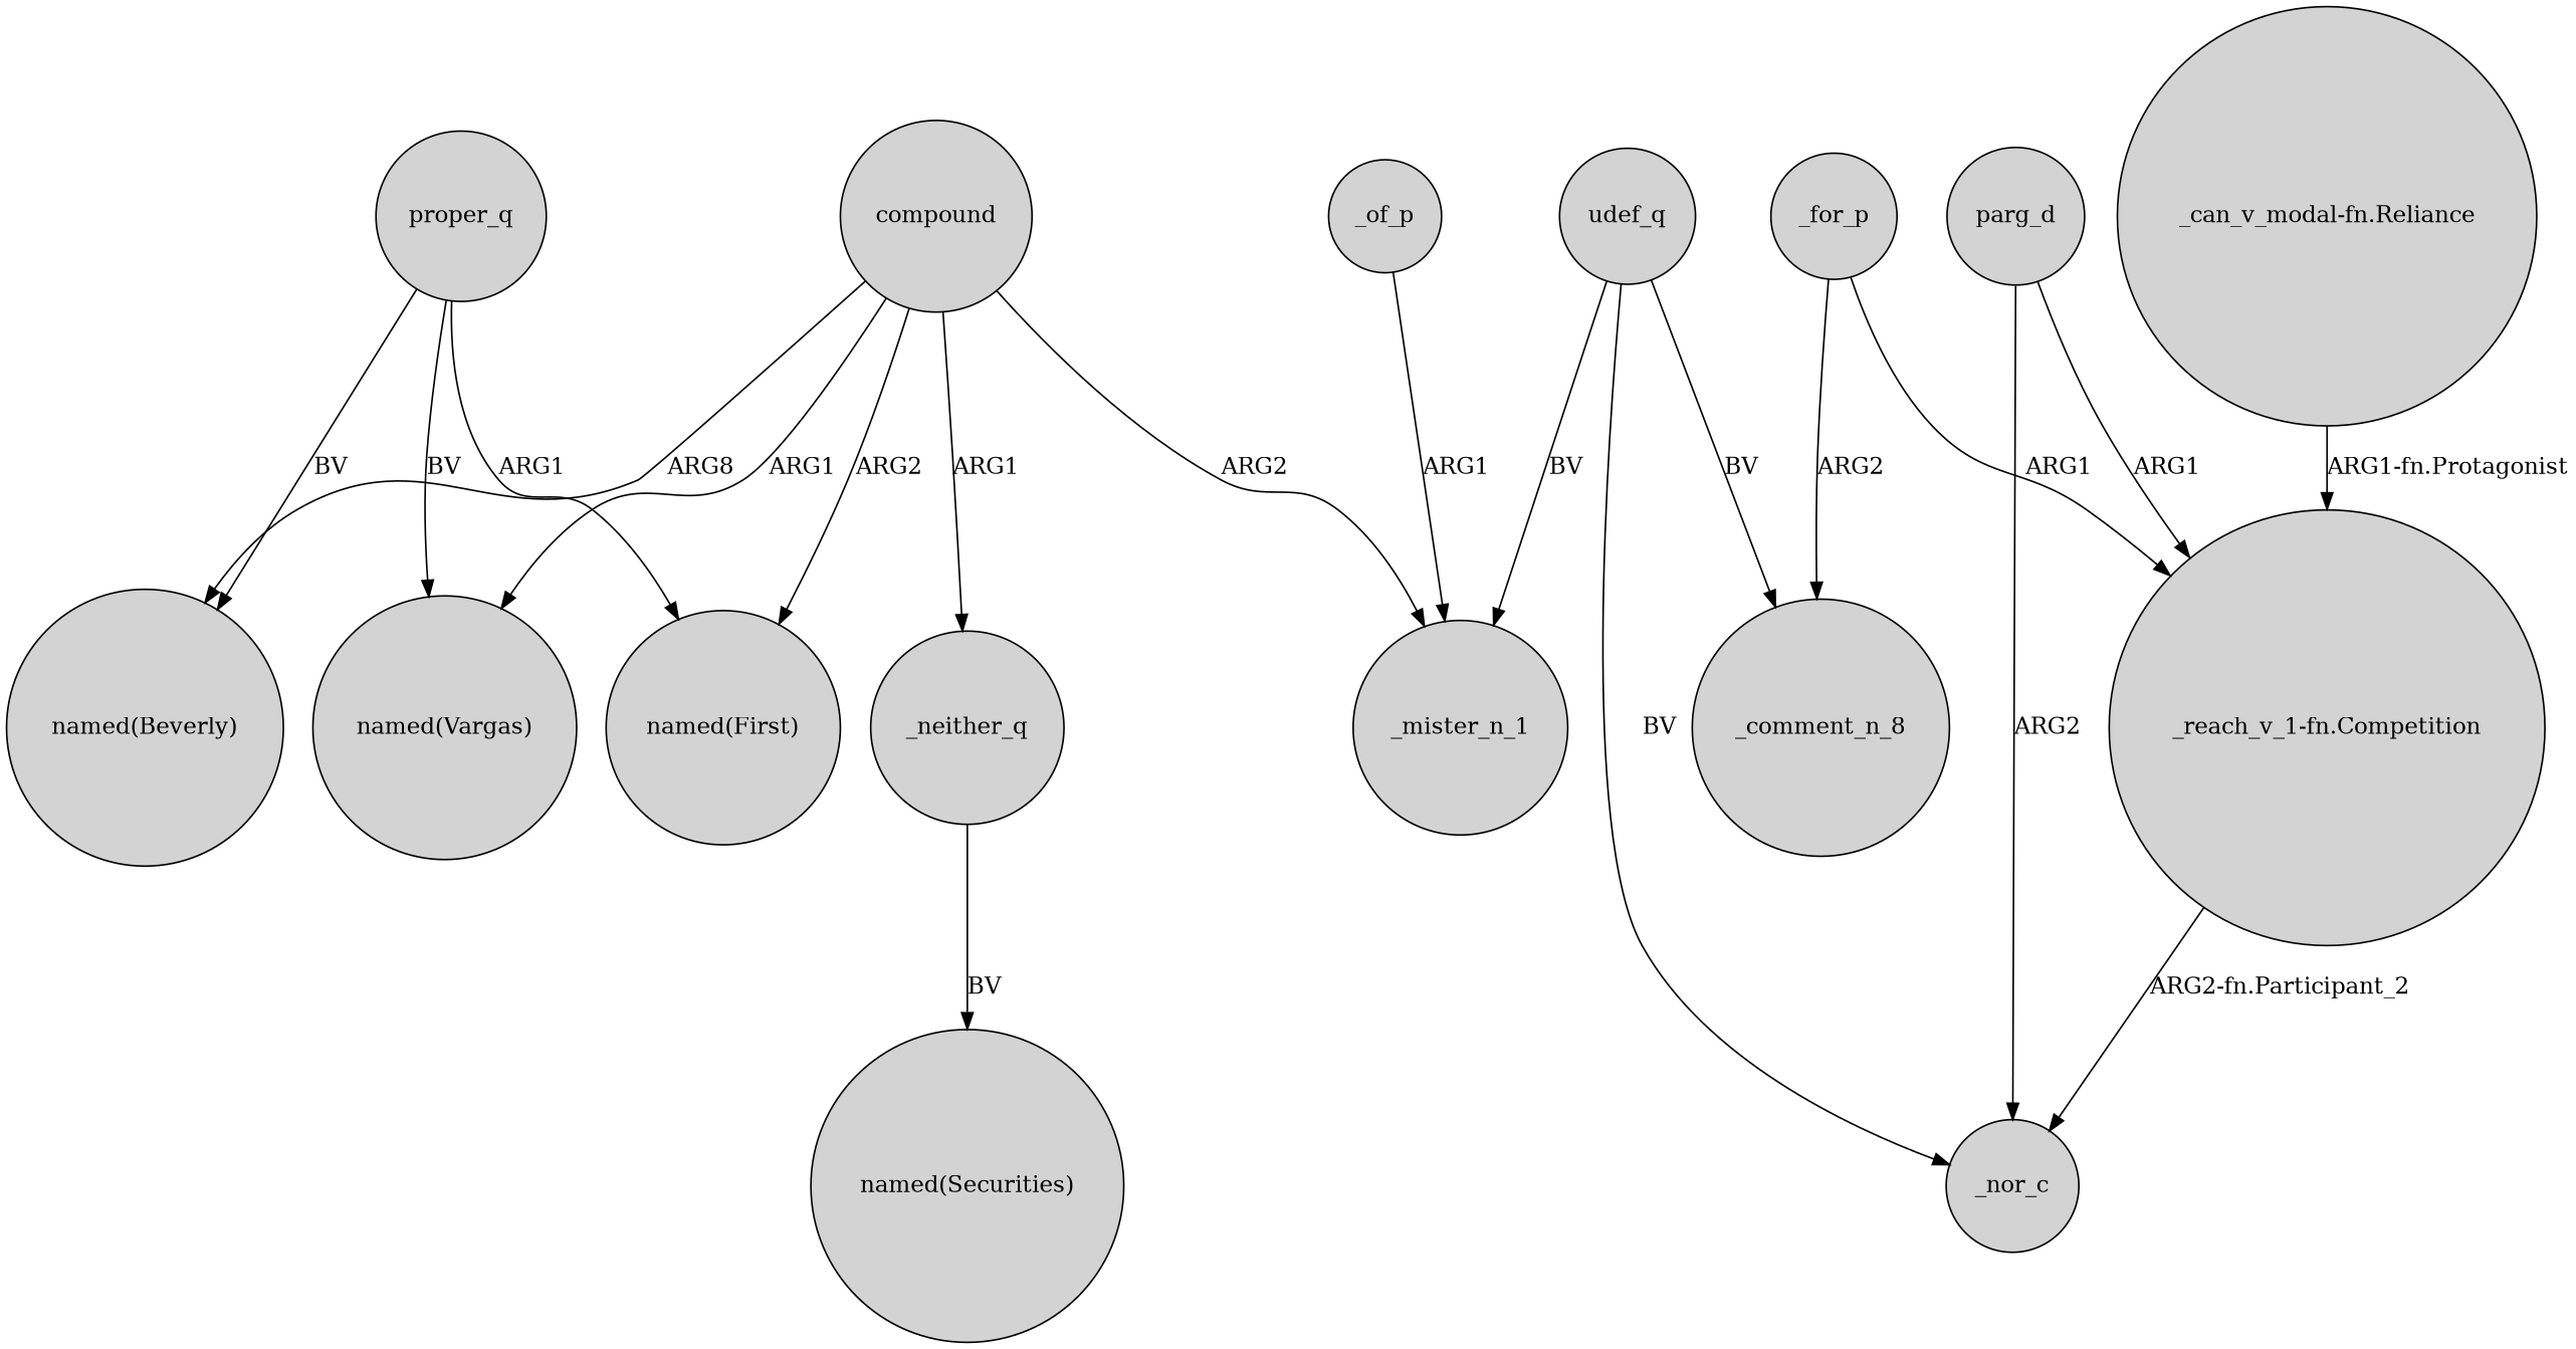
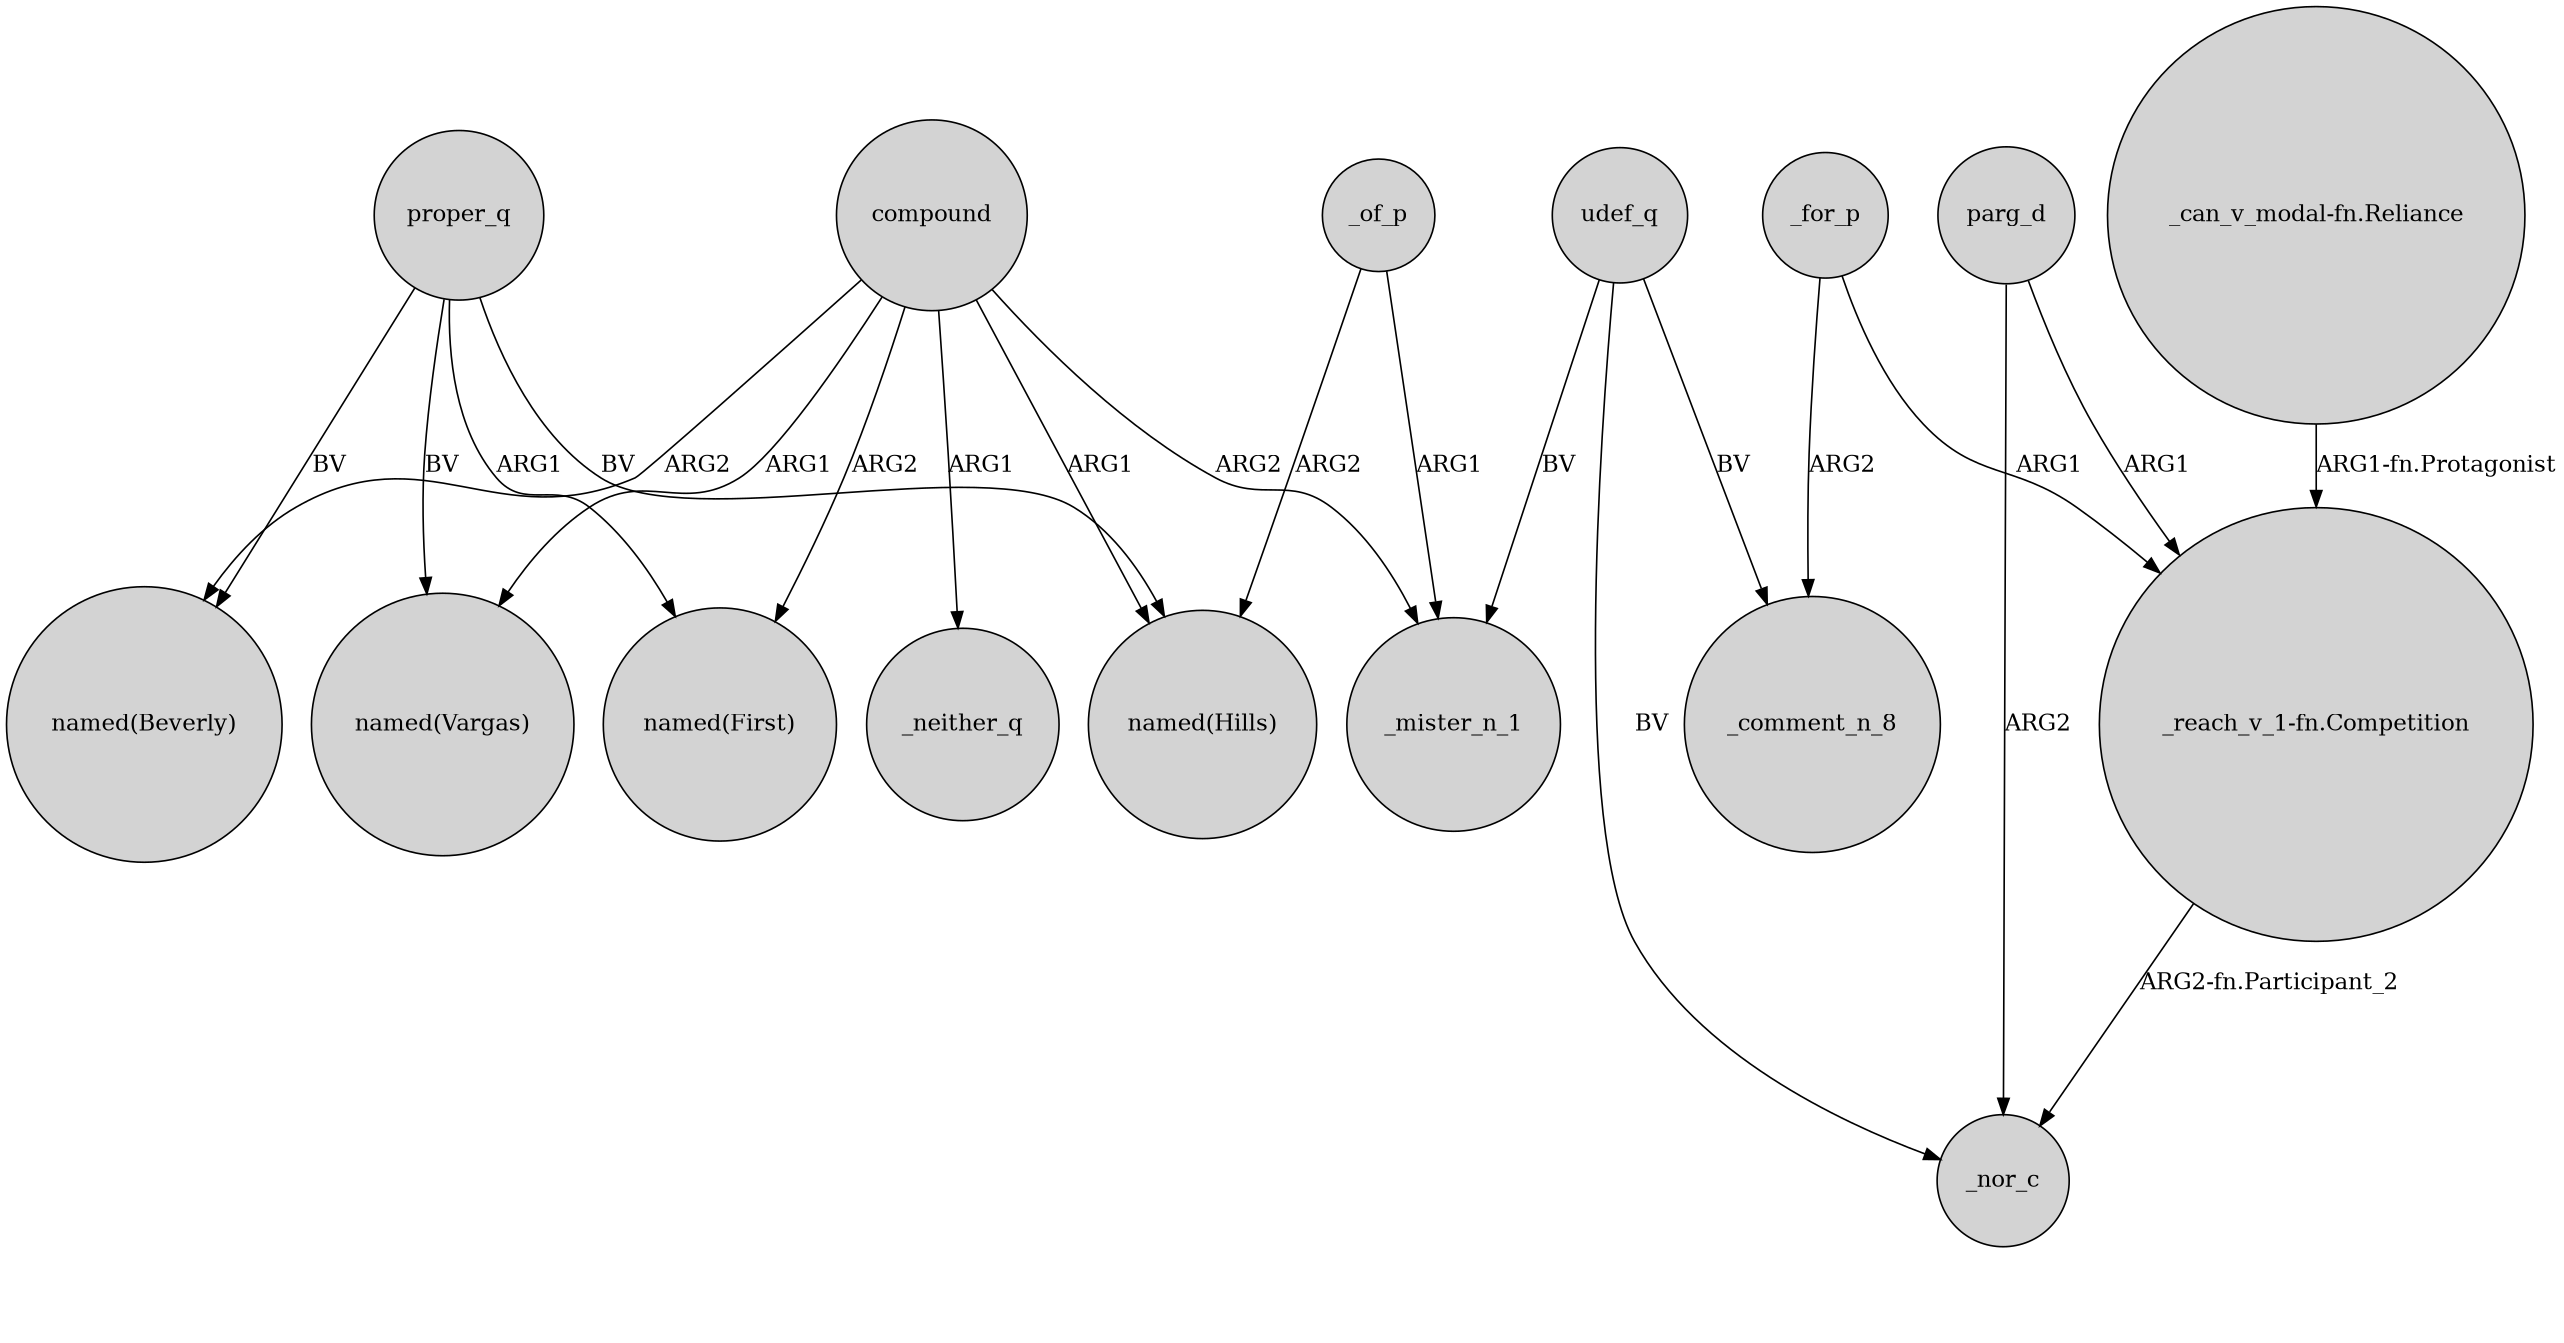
  digraph {
    node [shape=circle style=filled]
    compound
    "named(Vargas)"
    _mister_n_1
    "named(First)"
    "named(Beverly)"
+   "named(Hills)"
    _neither_q
-   "named(Securities)"
    udef_q
    _nor_c
    n11 [label=_comment_n_8]
    parg_d
    "_reach_v_1-fn.Competition"
    _for_p
    proper_q
    "_can_v_modal-fn.Reliance"
    _of_p
    compound -> "named(Vargas)" [label=ARG1]
    compound -> _mister_n_1 [label=ARG2]
    compound -> "named(First)" [label=ARG2]
-   compound -> "named(Beverly)" [label=ARG8]
+   compound -> "named(Beverly)" [label=ARG2]
+   compound -> "named(Hills)" [label=ARG1]
    compound -> _neither_q [label=ARG1]
-   _neither_q -> "named(Securities)" [label=BV]
    udef_q -> _mister_n_1 [label=BV]
    udef_q -> _nor_c [label=BV]
    udef_q -> n11 [label=BV]
    parg_d -> _nor_c [label=ARG2]
    parg_d -> "_reach_v_1-fn.Competition" [label=ARG1]
    "_reach_v_1-fn.Competition" -> _nor_c [label="ARG2-fn.Participant_2"]
    _for_p -> n11 [label=ARG2]
    _for_p -> "_reach_v_1-fn.Competition" [label=ARG1]
    proper_q -> "named(Vargas)" [label=BV]
    proper_q -> "named(First)" [label=ARG1]
    proper_q -> "named(Beverly)" [label=BV]
+   proper_q -> "named(Hills)" [label=BV]
    "_can_v_modal-fn.Reliance" -> "_reach_v_1-fn.Competition" [label="ARG1-fn.Protagonist"]
    _of_p -> _mister_n_1 [label=ARG1]
+   _of_p -> "named(Hills)" [label=ARG2]
  }
